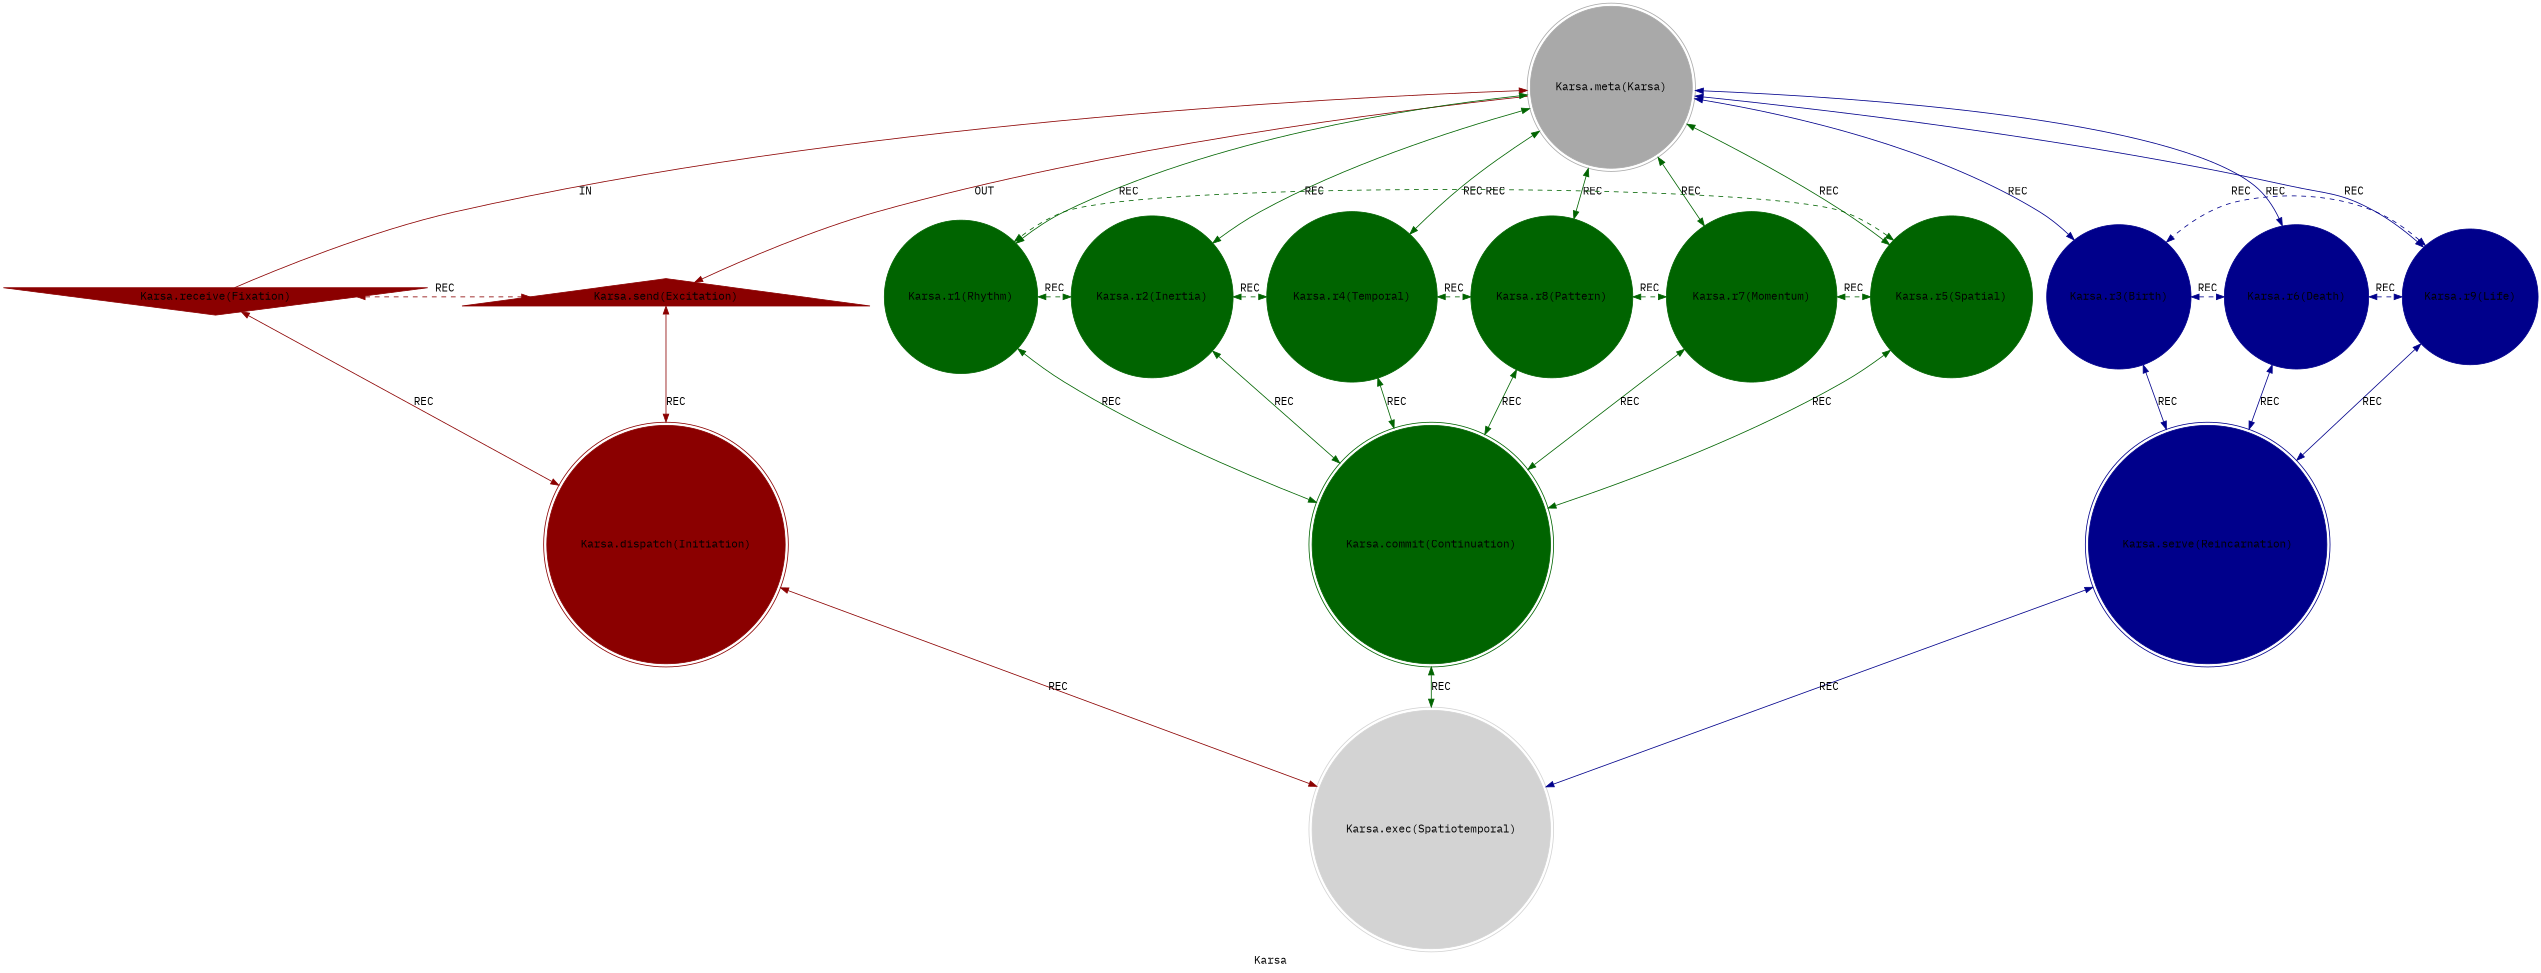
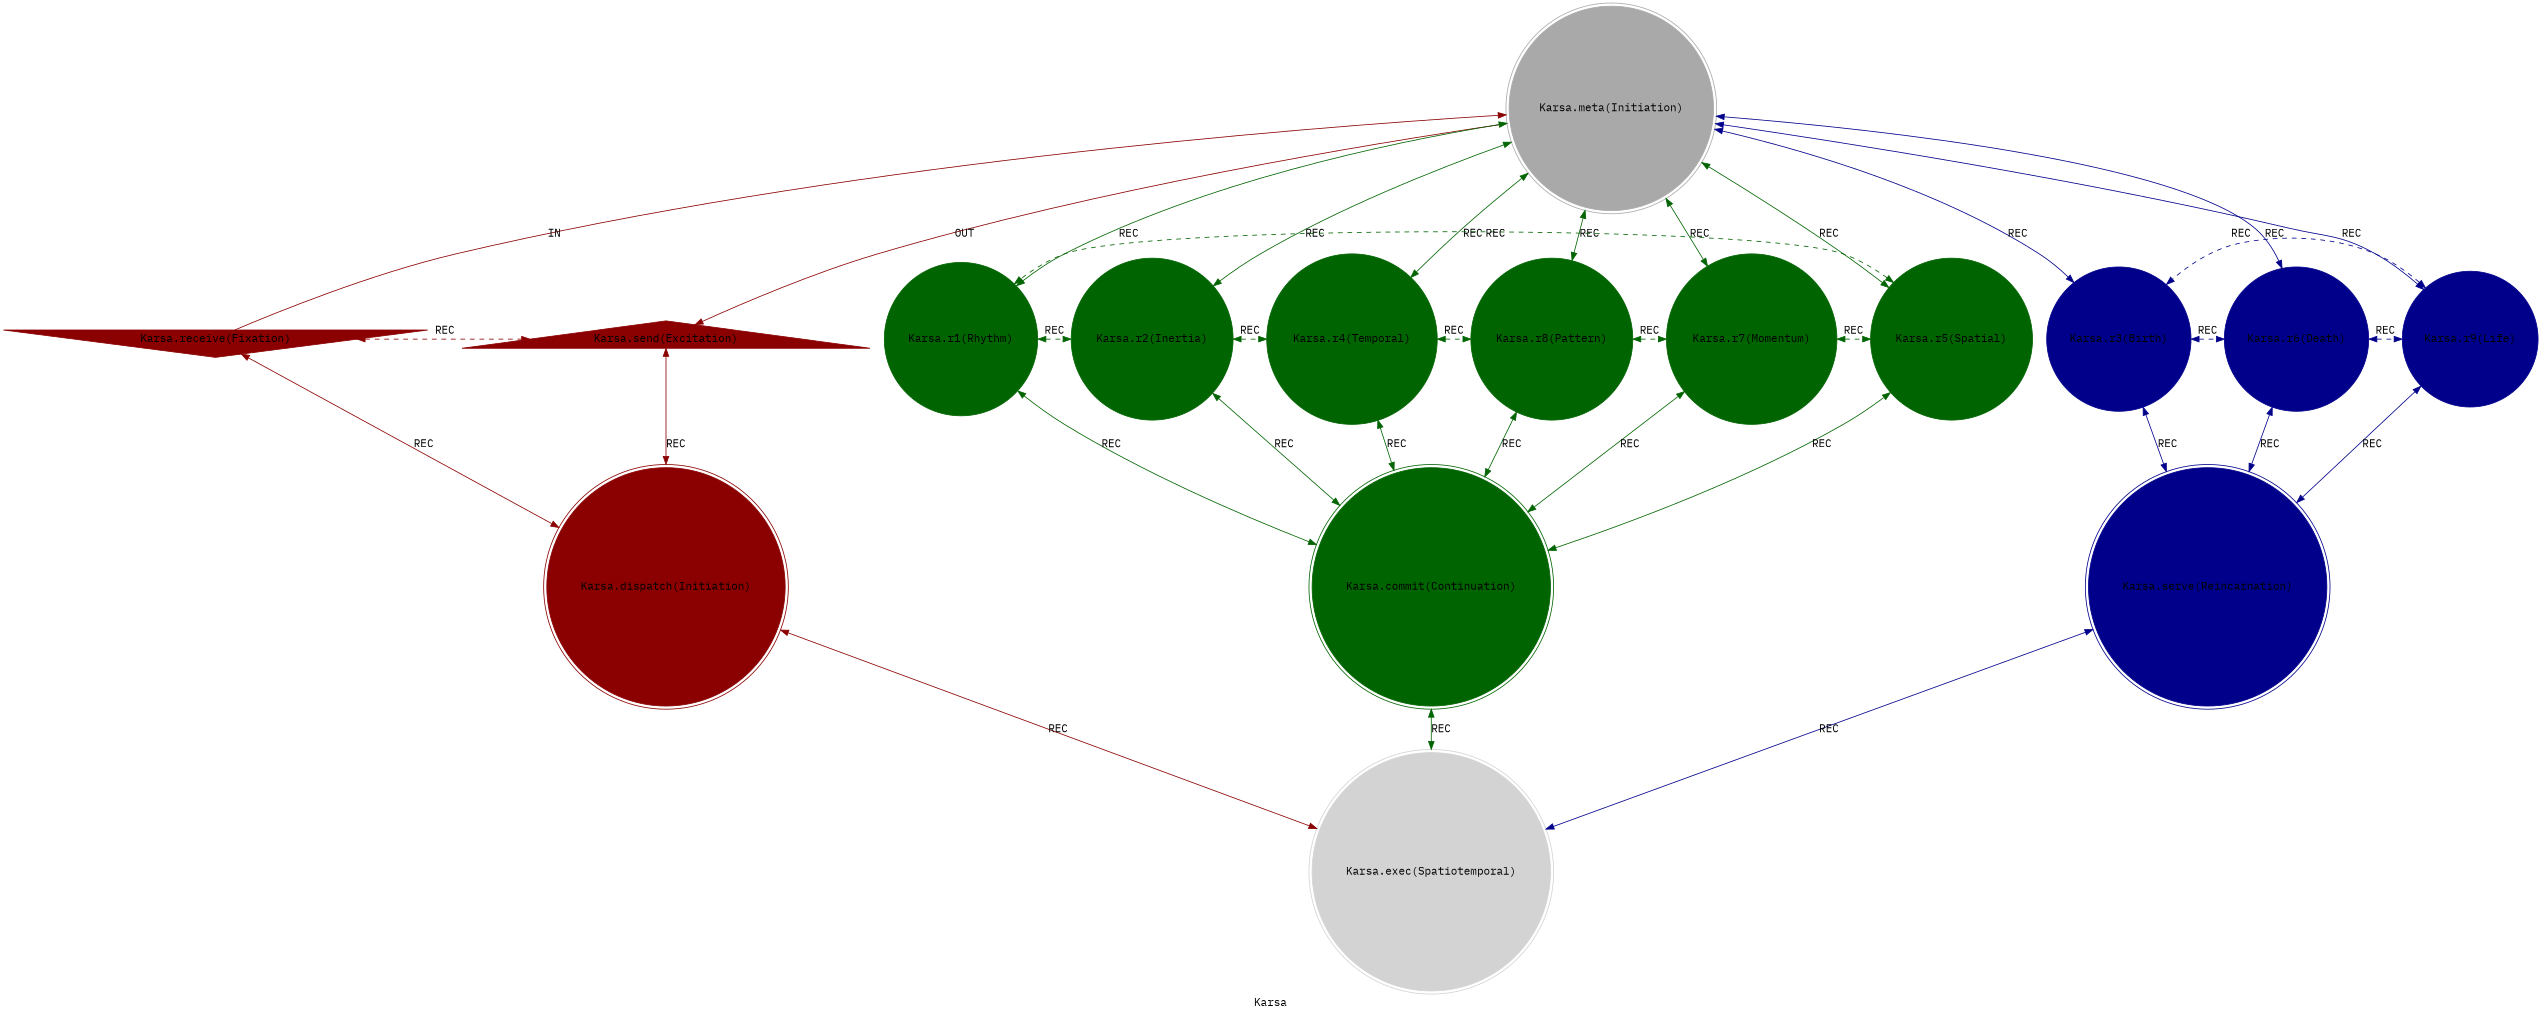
  strict digraph {
    color=lightgray
    label=Karsa
    style=filled
    fontname="IBM Plex Mono"
    node [color=darkgreen shape=circle style=filled fontname="IBM Plex Mono"]
    edge [color=darkgreen fontname="IBM Plex Mono" dir=both]
    n1 [color=darkred label="Karsa.receive(Fixation)" shape=invtriangle]
-   n2 [color=darkgray label="Karsa.meta(Karsa)" shape=doublecircle]
+   n2 [color=darkgray label="Karsa.meta(Initiation)" shape=doublecircle]
    n3 [color=darkred label="Karsa.send(Excitation)" shape=triangle]
    n4 [color=darkred label="Karsa.dispatch(Initiation)" shape=doublecircle]
    n5 [label="Karsa.r1(Rhythm)"]
    n6 [label="Karsa.r2(Inertia)"]
    n7 [label="Karsa.r4(Temporal)"]
    n8 [label="Karsa.r8(Pattern)"]
    n9 [label="Karsa.r7(Momentum)"]
    n10 [label="Karsa.r5(Spatial)"]
    n11 [color=darkblue label="Karsa.r3(Birth)"]
    n12 [color=darkblue label="Karsa.r6(Death)"]
    n13 [color=darkblue label="Karsa.r9(Life)"]
    n14 [label="Karsa.commit(Continuation)" shape=doublecircle]
    n15 [color=darkblue label="Karsa.serve(Reincarnation)" shape=doublecircle]
    n16 [color=lightgray label="Karsa.exec(Spatiotemporal)" shape=doublecircle]
    n1 -> n2 [color=darkred constraint=false label=IN dir=""]
    n1 -> n3 [color=darkred constraint=false label=REC style=dashed]
    n1 -> n4 [color=darkred label=REC]
    n2 -> n3 [color=darkred label=OUT dir=""]
    n2 -> n5 [label=REC]
    n2 -> n6 [label=REC]
    n2 -> n7 [label=REC]
    n2 -> n8 [label=REC]
    n2 -> n9 [label=REC]
    n2 -> n10 [label=REC]
    n2 -> n11 [color=darkblue label=REC]
    n2 -> n12 [color=darkblue label=REC]
    n2 -> n13 [color=darkblue label=REC]
    n3 -> n4 [color=darkred label=REC]
    n4 -> n16 [color=darkred label=REC]
    n5 -> n6 [constraint=false label=REC style=dashed]
    n5 -> n14 [label=REC]
    n6 -> n7 [constraint=false label=REC style=dashed]
    n6 -> n14 [label=REC]
    n7 -> n8 [constraint=false label=REC style=dashed]
    n7 -> n14 [label=REC]
    n8 -> n9 [constraint=false label=REC style=dashed]
    n8 -> n14 [label=REC]
    n9 -> n10 [constraint=false label=REC style=dashed]
    n9 -> n14 [label=REC]
    n10 -> n5 [constraint=false label=REC style=dashed]
    n10 -> n14 [label=REC]
    n11 -> n12 [color=darkblue constraint=false label=REC style=dashed]
    n11 -> n15 [color=darkblue label=REC]
    n12 -> n13 [color=darkblue constraint=false label=REC style=dashed]
    n12 -> n15 [color=darkblue label=REC]
    n13 -> n11 [color=darkblue constraint=false label=REC style=dashed]
    n13 -> n15 [color=darkblue label=REC]
    n14 -> n16 [label=REC]
    n15 -> n16 [color=darkblue label=REC]
  }
